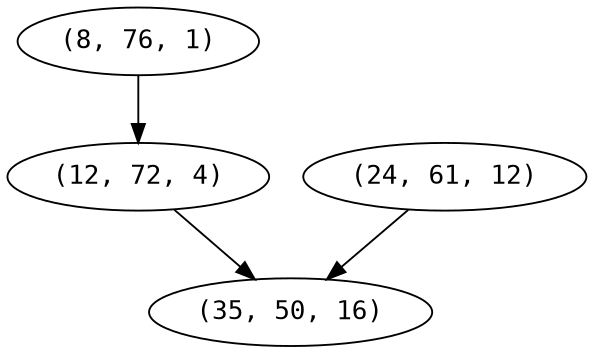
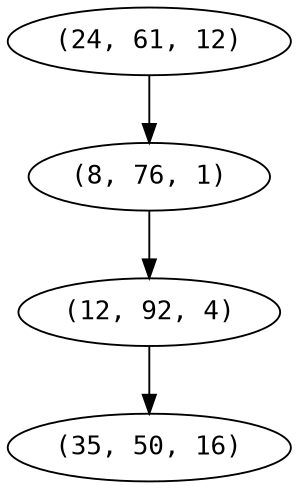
  digraph {
    fontname="DejaVu Sans Mono"
    node [fontname="DejaVu Sans Mono"]
    edge [fontname="DejaVu Sans Mono"]
    "(8, 76, 1)"
-   "(12, 72, 4)"
+   "(12, 72, 4)" [label="(12, 92, 4)"]
    "(35, 50, 16)"
    "(24, 61, 12)"
    "(8, 76, 1)" -> "(12, 72, 4)"
    "(12, 72, 4)" -> "(35, 50, 16)"
-   "(24, 61, 12)" -> "(35, 50, 16)"
+   "(24, 61, 12)" -> "(8, 76, 1)"
  }
